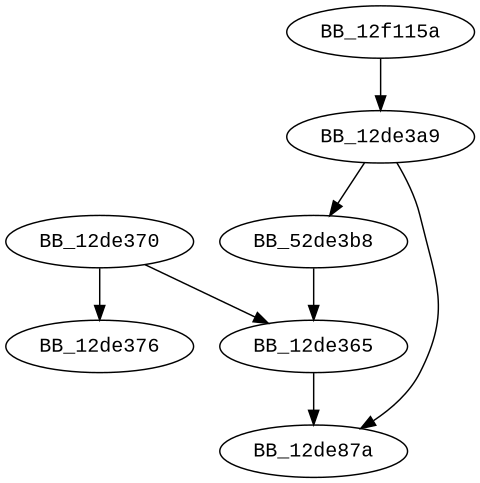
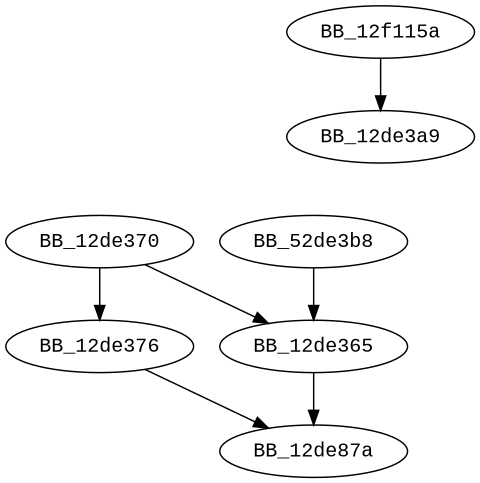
  digraph {
    fontname="Liberation Mono"
    node [fontname="Liberation Mono"]
    edge [fontname="Liberation Mono"]
    n1 [label=BB_12de87a]
    BB_12de365
    BB_12de370
    BB_12de376
    n5 [label=BB_52de3b8]
    BB_12de3a9
    BB_12f115a
    BB_12de365 -> n1
    BB_12de370 -> BB_12de365
    BB_12de370 -> BB_12de376
-   BB_12de3a9 -> n1
+   BB_12de376 -> n1
    n5 -> BB_12de365
-   BB_12de3a9 -> n5
    BB_12f115a -> BB_12de3a9
  }
